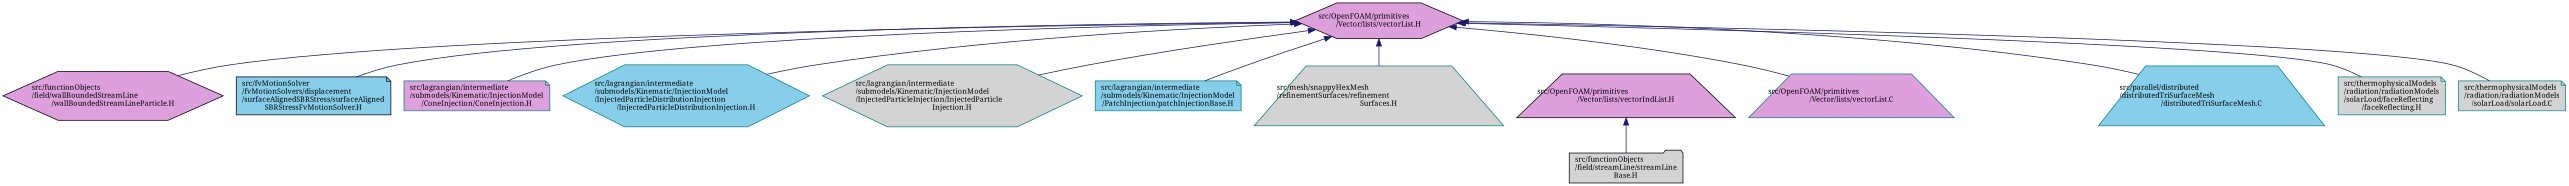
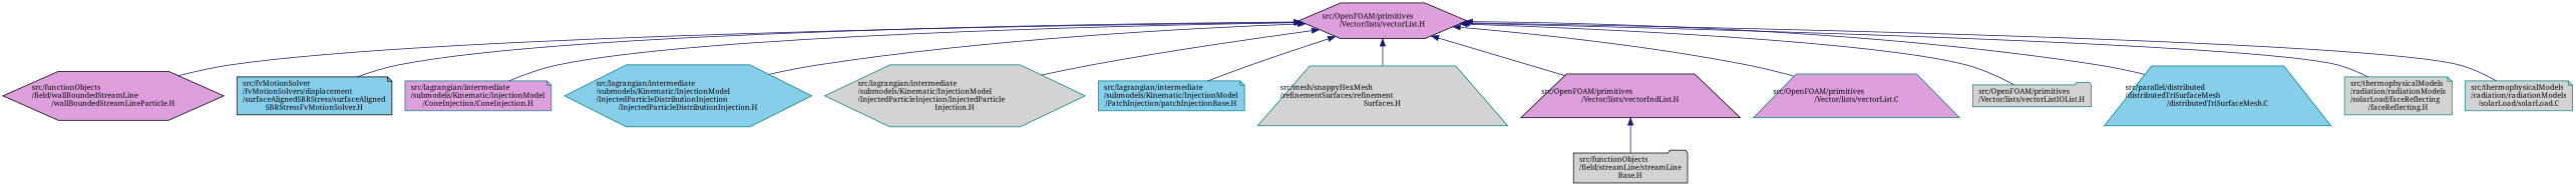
  digraph {
    fontname="Noto Serif"
    node [color=teal fillcolor=lightgrey fontname="Noto Serif" fontsize=10 shape=note style=filled]
    edge [color=midnightblue dir=back fontname="Noto Serif" fontsize=10 labelfontname=Helvetica labelfontsize=10 style=solid]
    n1 [color=black fillcolor=plum fontcolor=black height=0.2 label="src/OpenFOAM/primitives\l/Vector/lists/vectorList.H" shape=hexagon width=0.4]
    n2 [color=black fillcolor=plum height=0.2 label="src/functionObjects\l/field/wallBoundedStreamLine\l/wallBoundedStreamLineParticle.H" shape=hexagon width=0.4]
    n3 [color=black fillcolor=skyblue height=0.2 label="src/fvMotionSolver\l/fvMotionSolvers/displacement\l/surfaceAlignedSBRStress/surfaceAligned\lSBRStressFvMotionSolver.H" width=0.4]
    n4 [fillcolor=plum height=0.2 label="src/lagrangian/intermediate\l/submodels/Kinematic/InjectionModel\l/ConeInjection/ConeInjection.H" width=0.4]
    n5 [fillcolor=skyblue height=0.2 label="src/lagrangian/intermediate\l/submodels/Kinematic/InjectionModel\l/InjectedParticleDistributionInjection\l/InjectedParticleDistributionInjection.H" shape=hexagon width=0.4]
    n6 [height=0.2 label="src/lagrangian/intermediate\l/submodels/Kinematic/InjectionModel\l/InjectedParticleInjection/InjectedParticle\lInjection.H" shape=hexagon width=0.4]
    n7 [fillcolor=skyblue height=0.2 label="src/lagrangian/intermediate\l/submodels/Kinematic/InjectionModel\l/PatchInjection/patchInjectionBase.H" width=0.4]
    n8 [height=0.2 label="src/mesh/snappyHexMesh\l/refinementSurfaces/refinement\lSurfaces.H" shape=trapezium width=0.4]
    n9 [color=black fillcolor=plum height=0.2 label="src/OpenFOAM/primitives\l/Vector/lists/vectorIndList.H" shape=trapezium width=0.4]
    n10 [fillcolor=plum height=0.2 label="src/OpenFOAM/primitives\l/Vector/lists/vectorList.C" shape=trapezium width=0.4]
+   n11 [height=0.2 label="src/OpenFOAM/primitives\l/Vector/lists/vectorListIOList.H" shape=folder width=0.4]
    n12 [fillcolor=skyblue height=0.2 label="src/parallel/distributed\l/distributedTriSurfaceMesh\l/distributedTriSurfaceMesh.C" shape=trapezium width=0.4]
    n13 [height=0.2 label="src/thermophysicalModels\l/radiation/radiationModels\l/solarLoad/faceReflecting\l/faceReflecting.H" width=0.4]
    n14 [height=0.2 label="src/thermophysicalModels\l/radiation/radiationModels\l/solarLoad/solarLoad.C" width=0.4]
    n15 [color=black height=0.2 label="src/functionObjects\l/field/streamLine/streamLine\lBase.H" shape=folder width=0.4]
    n1 -> n2
    n1 -> n3
    n1 -> n4
    n1 -> n5
    n1 -> n6
    n1 -> n7
    n1 -> n8
+   n1 -> n9
    n1 -> n10
+   n1 -> n11
    n1 -> n12
    n1 -> n13
    n1 -> n14
    n9 -> n15
  }
